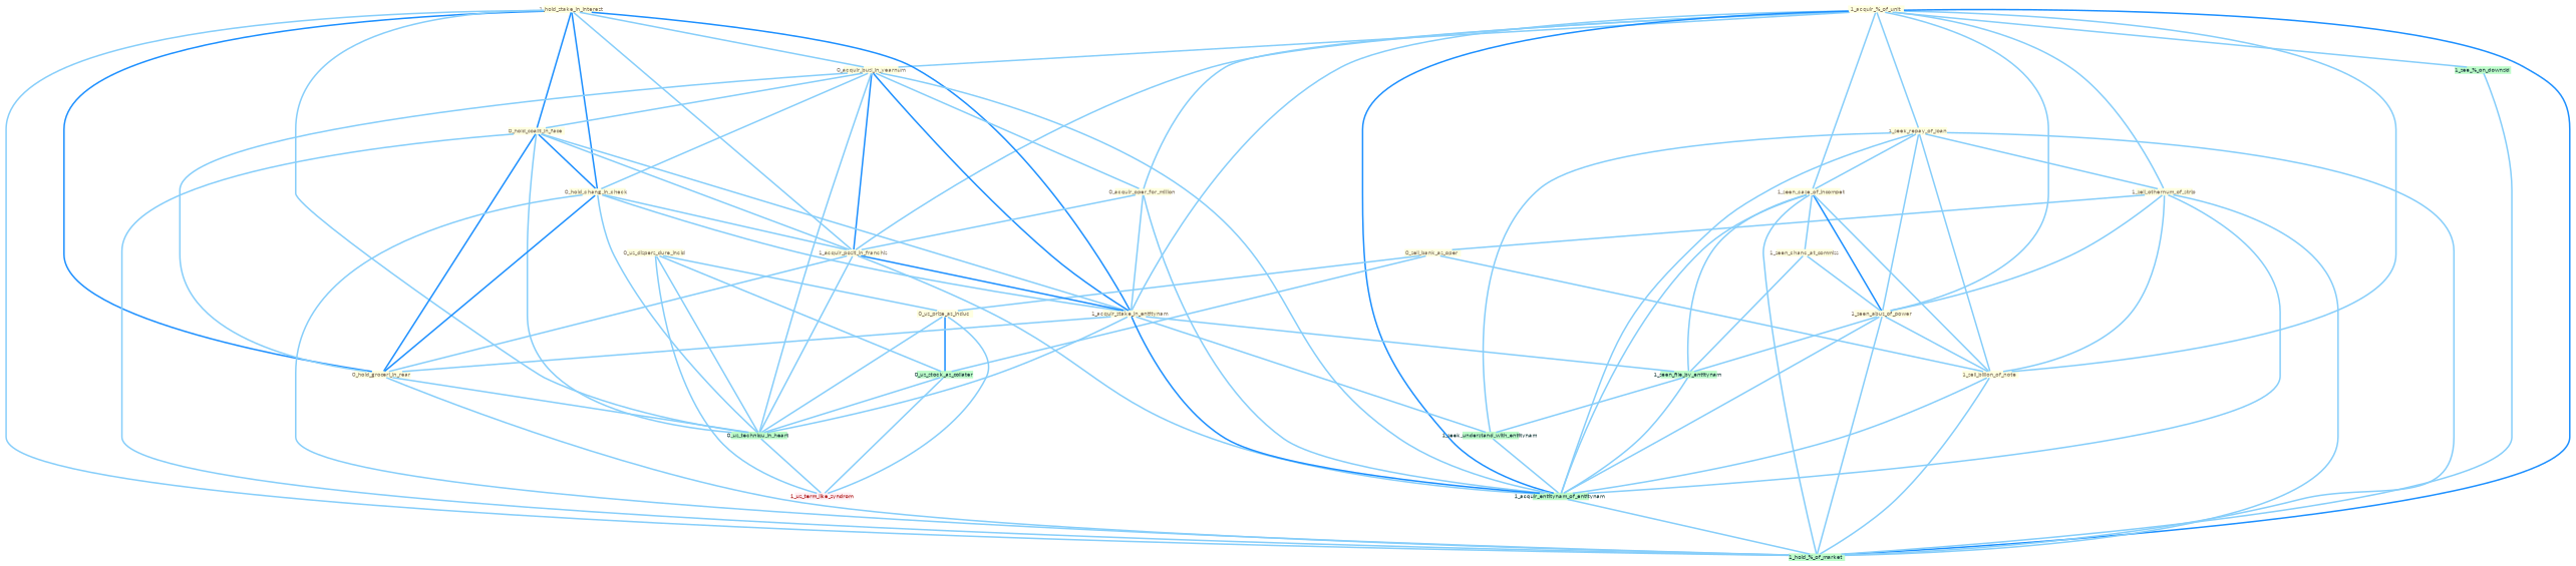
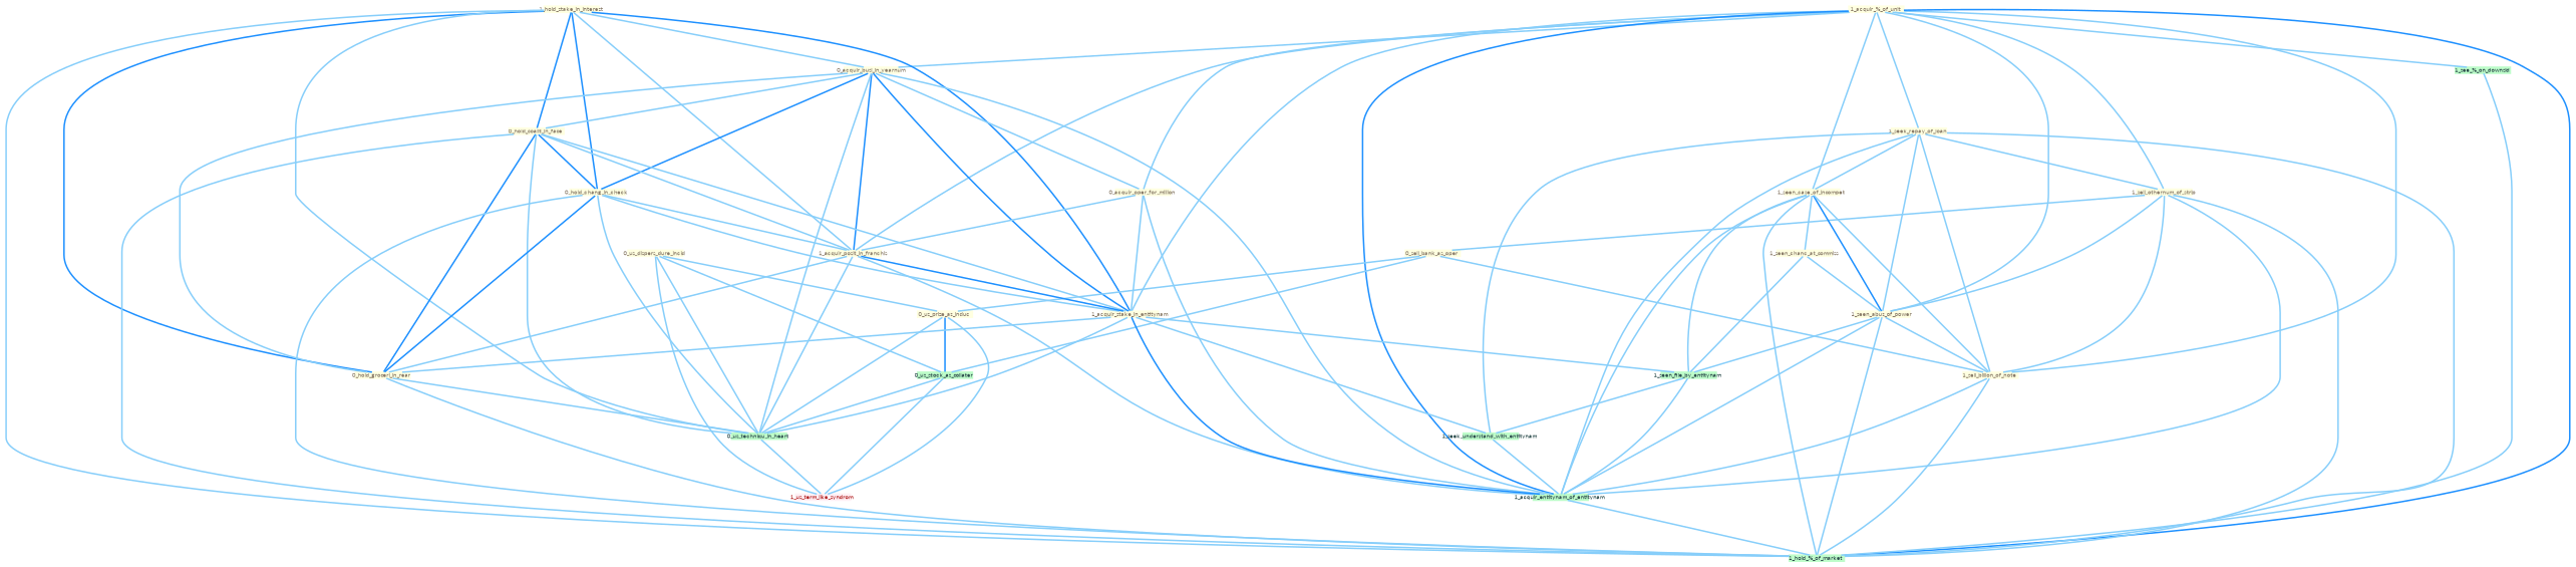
  graph {
    fontname=Lato
    node [color="#ffffe0" fixedsize=true fontcolor="#8b7d6b" fontname=Lato fontsize=4 shape=polygon style=filled]
    edge [color="#87cefa" fontname=Lato w=1]
    "0_us_dispers_dure_incid " [height=.06 width=.5]
    "1_acquir_%_of_unit " [height=.06 width=.5]
    "1_seek_repay_of_loan " [height=.06 width=.5]
    "1_hold_stake_in_interest " [height=.06 width=.5]
    "1_sell_othernum_of_strip " [height=.06 width=.5]
    "1_seen_case_of_incompet " [height=.06 width=.5]
    "0_acquir_busi_in_yearnum " [height=.06 width=.5]
    "0_acquir_oper_for_million " [height=.06 width=.5]
    "0_sell_bank_as_oper " [height=.06 width=.5]
    "1_seen_chanc_at_commiss " [height=.06 width=.5]
    "0_hold_coalit_in_face " [height=.06 width=.5]
    "0_hold_chang_in_check " [height=.06 width=.5]
    "1_seen_abus_of_power " [height=.06 width=.5]
    "1_sell_billion_of_note " [height=.06 width=.5]
    "1_acquir_posit_in_franchis " [height=.06 width=.5]
    "0_us_prize_as_induc " [height=.06 width=.5]
    "1_acquir_stake_in_entitynam " [height=.06 width=.5]
    "0_hold_groceri_in_rear " [height=.06 width=.5]
    "1_us_term_like_syndrom " [color="#fff0f5" fontcolor="#b22222" height=.06 width=.5]
    "0_us_stock_as_collater " [color="#BDFCC9" fontcolor="#2f4f4f" height=.06 width=.5]
    "0_us_techniqu_in_heart " [color="#BDFCC9" fontcolor="#2f4f4f" height=.06 width=.5]
    "1_acquir_entitynam_of_entitynam " [color="#BDFCC9" fontcolor="#2f4f4f" height=.06 width=.5]
    "1_see_%_on_downsid " [color="#BDFCC9" fontcolor="#2f4f4f" height=.06 width=.5]
    "1_hold_%_of_market " [color="#BDFCC9" fontcolor="#2f4f4f" height=.06 width=.5]
    "1_seek_understand_with_entitynam " [color="#BDFCC9" fontcolor="#2f4f4f" height=.06 width=.5]
    "1_seen_file_by_entitynam " [color="#BDFCC9" fontcolor="#2f4f4f" height=.06 width=.5]
    subgraph sub_1 {
      "0_us_dispers_dure_incid "
      "1_acquir_%_of_unit "
      "1_seek_repay_of_loan "
      "1_hold_stake_in_interest "
      "1_sell_othernum_of_strip "
      "1_seen_case_of_incompet "
      "0_acquir_busi_in_yearnum "
      "0_acquir_oper_for_million "
      "0_sell_bank_as_oper "
      "1_seen_chanc_at_commiss "
      "0_hold_coalit_in_face "
      "0_hold_chang_in_check "
      "1_seen_abus_of_power "
      "1_sell_billion_of_note "
      "1_acquir_posit_in_franchis "
      "0_us_prize_as_induc "
      "1_acquir_stake_in_entitynam "
      "0_hold_groceri_in_rear "
    }
    subgraph sub_2 {
      "1_us_term_like_syndrom "
    }
    "0_us_dispers_dure_incid " -- "0_us_prize_as_induc "
    "0_us_dispers_dure_incid " -- "1_us_term_like_syndrom "
    "0_us_dispers_dure_incid " -- "0_us_stock_as_collater "
    "0_us_dispers_dure_incid " -- "0_us_techniqu_in_heart "
    "1_acquir_%_of_unit " -- "1_seek_repay_of_loan "
    "1_acquir_%_of_unit " -- "1_sell_othernum_of_strip "
    "1_acquir_%_of_unit " -- "1_seen_case_of_incompet "
    "1_acquir_%_of_unit " -- "0_acquir_busi_in_yearnum "
    "1_acquir_%_of_unit " -- "0_acquir_oper_for_million "
    "1_acquir_%_of_unit " -- "1_seen_abus_of_power "
    "1_acquir_%_of_unit " -- "1_sell_billion_of_note "
    "1_acquir_%_of_unit " -- "1_acquir_posit_in_franchis "
    "1_acquir_%_of_unit " -- "1_acquir_stake_in_entitynam "
    "1_acquir_%_of_unit " -- "1_acquir_entitynam_of_entitynam " [color="#1e90ff" w=2]
    "1_acquir_%_of_unit " -- "1_see_%_on_downsid "
    "1_acquir_%_of_unit " -- "1_hold_%_of_market " [color="#1e90ff" w=2]
    "1_seek_repay_of_loan " -- "1_sell_othernum_of_strip "
    "1_seek_repay_of_loan " -- "1_seen_case_of_incompet "
    "1_seek_repay_of_loan " -- "1_seen_abus_of_power "
    "1_seek_repay_of_loan " -- "1_sell_billion_of_note "
    "1_seek_repay_of_loan " -- "1_acquir_entitynam_of_entitynam "
    "1_seek_repay_of_loan " -- "1_hold_%_of_market "
    "1_seek_repay_of_loan " -- "1_seek_understand_with_entitynam "
    "1_hold_stake_in_interest " -- "0_acquir_busi_in_yearnum "
    "1_hold_stake_in_interest " -- "0_hold_coalit_in_face " [color="#1e90ff" w=2]
    "1_hold_stake_in_interest " -- "0_hold_chang_in_check " [color="#1e90ff" w=2]
    "1_hold_stake_in_interest " -- "1_acquir_posit_in_franchis "
    "1_hold_stake_in_interest " -- "1_acquir_stake_in_entitynam " [color="#1e90ff" w=2]
    "1_hold_stake_in_interest " -- "0_hold_groceri_in_rear " [color="#1e90ff" w=2]
    "1_hold_stake_in_interest " -- "0_us_techniqu_in_heart "
    "1_hold_stake_in_interest " -- "1_hold_%_of_market "
    "1_sell_othernum_of_strip " -- "0_sell_bank_as_oper "
    "1_sell_othernum_of_strip " -- "1_seen_abus_of_power "
    "1_sell_othernum_of_strip " -- "1_sell_billion_of_note " [w=2]
    "1_sell_othernum_of_strip " -- "1_acquir_entitynam_of_entitynam "
    "1_sell_othernum_of_strip " -- "1_hold_%_of_market "
    "1_seen_case_of_incompet " -- "1_seen_chanc_at_commiss "
    "1_seen_case_of_incompet " -- "1_seen_abus_of_power " [color="#1e90ff" w=2]
    "1_seen_case_of_incompet " -- "1_sell_billion_of_note "
    "1_seen_case_of_incompet " -- "1_acquir_entitynam_of_entitynam "
    "1_seen_case_of_incompet " -- "1_hold_%_of_market "
    "1_seen_case_of_incompet " -- "1_seen_file_by_entitynam "
    "0_acquir_busi_in_yearnum " -- "0_acquir_oper_for_million "
    "0_acquir_busi_in_yearnum " -- "0_hold_coalit_in_face "
-   "0_acquir_busi_in_yearnum " -- "0_hold_chang_in_check "
+   "0_acquir_busi_in_yearnum " -- "0_hold_chang_in_check " [color="#1e90ff"]
    "0_acquir_busi_in_yearnum " -- "1_acquir_posit_in_franchis " [color="#1e90ff" w=2]
    "0_acquir_busi_in_yearnum " -- "1_acquir_stake_in_entitynam " [color="#1e90ff" w=2]
    "0_acquir_busi_in_yearnum " -- "0_hold_groceri_in_rear "
    "0_acquir_busi_in_yearnum " -- "0_us_techniqu_in_heart "
    "0_acquir_busi_in_yearnum " -- "1_acquir_entitynam_of_entitynam "
    "0_acquir_oper_for_million " -- "1_acquir_posit_in_franchis "
    "0_acquir_oper_for_million " -- "1_acquir_stake_in_entitynam "
    "0_acquir_oper_for_million " -- "1_acquir_entitynam_of_entitynam "
    "0_sell_bank_as_oper " -- "1_sell_billion_of_note "
    "0_sell_bank_as_oper " -- "0_us_prize_as_induc "
    "0_sell_bank_as_oper " -- "0_us_stock_as_collater "
    "1_seen_chanc_at_commiss " -- "1_seen_abus_of_power "
    "1_seen_chanc_at_commiss " -- "1_seen_file_by_entitynam "
    "0_hold_coalit_in_face " -- "0_hold_chang_in_check " [color="#1e90ff" w=2]
    "0_hold_coalit_in_face " -- "1_acquir_posit_in_franchis "
    "0_hold_coalit_in_face " -- "1_acquir_stake_in_entitynam "
    "0_hold_coalit_in_face " -- "0_hold_groceri_in_rear " [color="#1e90ff" w=2]
    "0_hold_coalit_in_face " -- "0_us_techniqu_in_heart "
    "0_hold_coalit_in_face " -- "1_hold_%_of_market "
    "0_hold_chang_in_check " -- "1_acquir_posit_in_franchis "
    "0_hold_chang_in_check " -- "1_acquir_stake_in_entitynam "
    "0_hold_chang_in_check " -- "0_hold_groceri_in_rear " [color="#1e90ff" w=2]
    "0_hold_chang_in_check " -- "0_us_techniqu_in_heart "
    "0_hold_chang_in_check " -- "1_hold_%_of_market "
    "1_seen_abus_of_power " -- "1_sell_billion_of_note "
    "1_seen_abus_of_power " -- "1_acquir_entitynam_of_entitynam "
    "1_seen_abus_of_power " -- "1_hold_%_of_market "
    "1_seen_abus_of_power " -- "1_seen_file_by_entitynam "
    "1_sell_billion_of_note " -- "1_acquir_entitynam_of_entitynam "
    "1_sell_billion_of_note " -- "1_hold_%_of_market "
    "1_acquir_posit_in_franchis " -- "1_acquir_stake_in_entitynam " [color="#1e90ff" w=2]
    "1_acquir_posit_in_franchis " -- "0_hold_groceri_in_rear "
    "1_acquir_posit_in_franchis " -- "0_us_techniqu_in_heart "
    "1_acquir_posit_in_franchis " -- "1_acquir_entitynam_of_entitynam "
    "0_us_prize_as_induc " -- "1_us_term_like_syndrom "
    "0_us_prize_as_induc " -- "0_us_stock_as_collater " [color="#1e90ff" w=2]
    "0_us_prize_as_induc " -- "0_us_techniqu_in_heart "
    "1_acquir_stake_in_entitynam " -- "0_hold_groceri_in_rear "
    "1_acquir_stake_in_entitynam " -- "0_us_techniqu_in_heart "
    "1_acquir_stake_in_entitynam " -- "1_acquir_entitynam_of_entitynam " [color="#1e90ff" w=2]
    "1_acquir_stake_in_entitynam " -- "1_seek_understand_with_entitynam "
    "1_acquir_stake_in_entitynam " -- "1_seen_file_by_entitynam "
    "0_hold_groceri_in_rear " -- "0_us_techniqu_in_heart "
    "0_hold_groceri_in_rear " -- "1_hold_%_of_market "
    "0_us_stock_as_collater " -- "1_us_term_like_syndrom "
    "0_us_stock_as_collater " -- "0_us_techniqu_in_heart "
    "0_us_techniqu_in_heart " -- "1_us_term_like_syndrom "
    "1_acquir_entitynam_of_entitynam " -- "1_hold_%_of_market "
    "1_see_%_on_downsid " -- "1_hold_%_of_market "
    "1_seek_understand_with_entitynam " -- "1_acquir_entitynam_of_entitynam "
    "1_seen_file_by_entitynam " -- "1_acquir_entitynam_of_entitynam "
    "1_seen_file_by_entitynam " -- "1_seek_understand_with_entitynam "
  }
